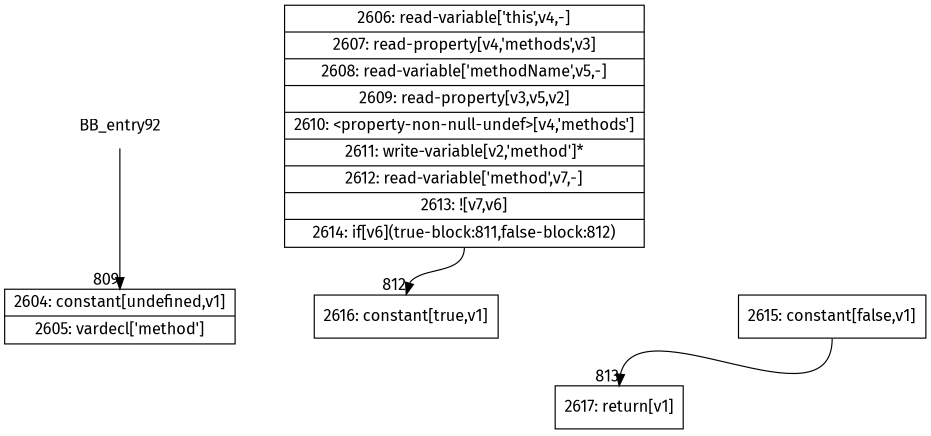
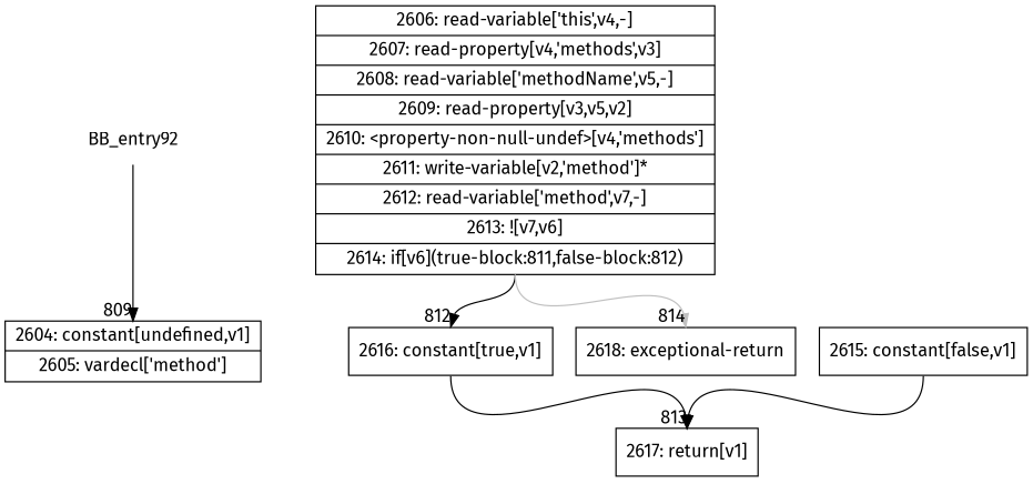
  digraph {
    fontname="Fira Sans"
    rankdir=TD
    node [fontname="Fira Sans" shape=record]
    edge [fontname="Fira Sans" headport=n tailport=s]
    n1 [label=BB_entry92 shape=none]
    n2 [label="{2604: constant[undefined,v1]|2605: vardecl['method']}"]
    n3 [label="{2606: read-variable['this',v4,-]|2607: read-property[v4,'methods',v3]|2608: read-variable['methodName',v5,-]|2609: read-property[v3,v5,v2]|2610: \<property-non-null-undef\>[v4,'methods']|2611: write-variable[v2,'method']*|2612: read-variable['method',v7,-]|2613: ![v7,v6]|2614: if[v6](true-block:811,false-block:812)}"]
    n4 [label="{2616: constant[true,v1]}"]
+   n5 [label="{2618: exceptional-return}"]
    n6 [label="{2615: constant[false,v1]}"]
    n7 [label="{2617: return[v1]}"]
    n1 -> n2 [headlabel="    809"]
    n3 -> n4 [headlabel="      812"]
+   n3 -> n5 [color=gray headlabel="      814"]
+   n4 -> n7
    n6 -> n7 [headlabel="      813"]
  }
